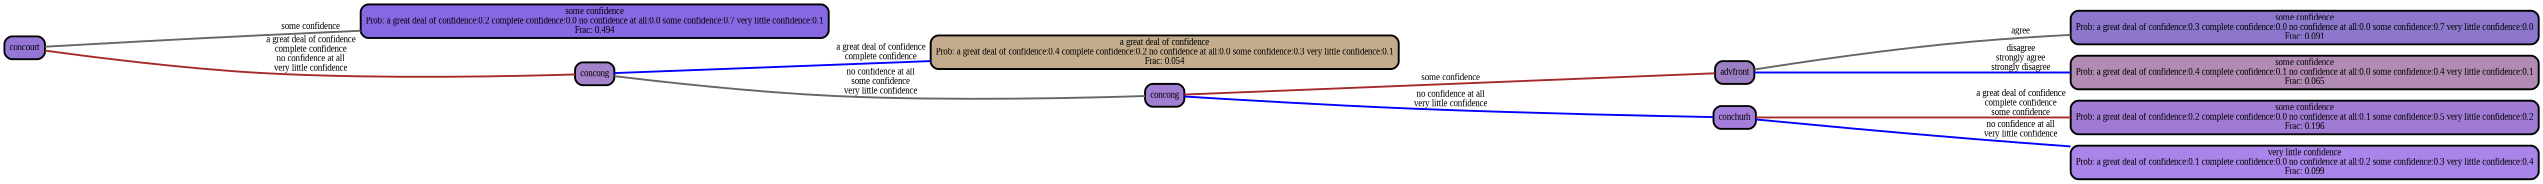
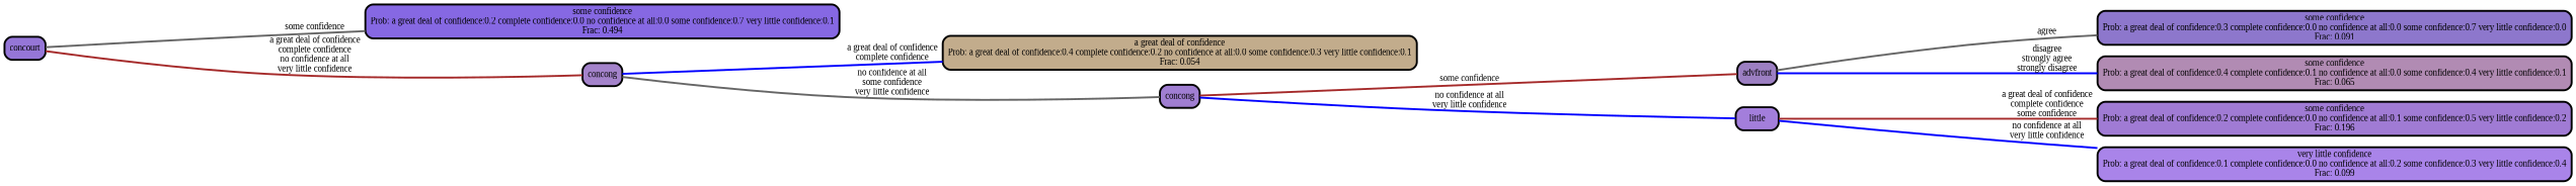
  graph {
    ranksep="0 equally"
    splines=straight
    rankdir=LR
    fontname="Liberation Serif"
    node [color=black fontcolor=black fontname="Liberation Serif" penwidth=3 shape=box style="filled, rounded"]
    edge [color=blue fontname="Liberation Serif" penwidth=3]
    n1 [fillcolor="#8668e3" label="some confidence\nProb: a great deal of confidence:0.2 complete confidence:0.0 no confidence at all:0.0 some confidence:0.7 very little confidence:0.1\nFrac: 0.494"]
    n2 [fillcolor="#9576d7" label=concourt]
    n3 [fillcolor="#a483cb" label=concong]
    n4 [fillcolor="#c2ac8c" label="a great deal of confidence\nProb: a great deal of confidence:0.4 complete confidence:0.2 no confidence at all:0.0 some confidence:0.3 very little confidence:0.1\nFrac: 0.054"]
    n5 [fillcolor="#a07ed2" label=concong]
    n6 [fillcolor="#8d77cc" label="some confidence\nProb: a great deal of confidence:0.3 complete confidence:0.0 no confidence at all:0.0 some confidence:0.7 very little confidence:0.0\nFrac: 0.091"]
    n7 [fillcolor="#9c7fc2" label=advfront]
    n8 [fillcolor="#b18bb3" label="some confidence\nProb: a great deal of confidence:0.4 complete confidence:0.1 no confidence at all:0.0 some confidence:0.4 very little confidence:0.1\nFrac: 0.065"]
-   n9 [fillcolor="#a37edb" label=conchurh]
+   n9 [fillcolor="#a37edb" label=little]
    n10 [fillcolor="#a07bd4" label="some confidence\nProb: a great deal of confidence:0.2 complete confidence:0.0 no confidence at all:0.1 some confidence:0.5 very little confidence:0.2\nFrac: 0.196"]
    n11 [fillcolor="#a984e9" label="very little confidence\nProb: a great deal of confidence:0.1 complete confidence:0.0 no confidence at all:0.2 some confidence:0.3 very little confidence:0.4\nFrac: 0.099"]
    subgraph sub_1 {
      rank=same
    }
    n2 -- n1 [color=gray40 label=" some confidence"]
    n2 -- n3 [color=brown label=" a great deal of confidence\n complete confidence\n no confidence at all\n very little confidence"]
    n3 -- n4 [label=" a great deal of confidence\n complete confidence"]
    n3 -- n5 [color=gray40 label=" no confidence at all\n some confidence\n very little confidence"]
    n5 -- n7 [color=brown label=" some confidence"]
    n5 -- n9 [label=" no confidence at all\n very little confidence"]
    n7 -- n6 [color=gray40 label=" agree"]
    n7 -- n8 [label=" disagree\n strongly agree\n strongly disagree"]
    n9 -- n10 [color=brown label=" a great deal of confidence\n complete confidence\n some confidence"]
    n9 -- n11 [label=" no confidence at all\n very little confidence"]
  }
